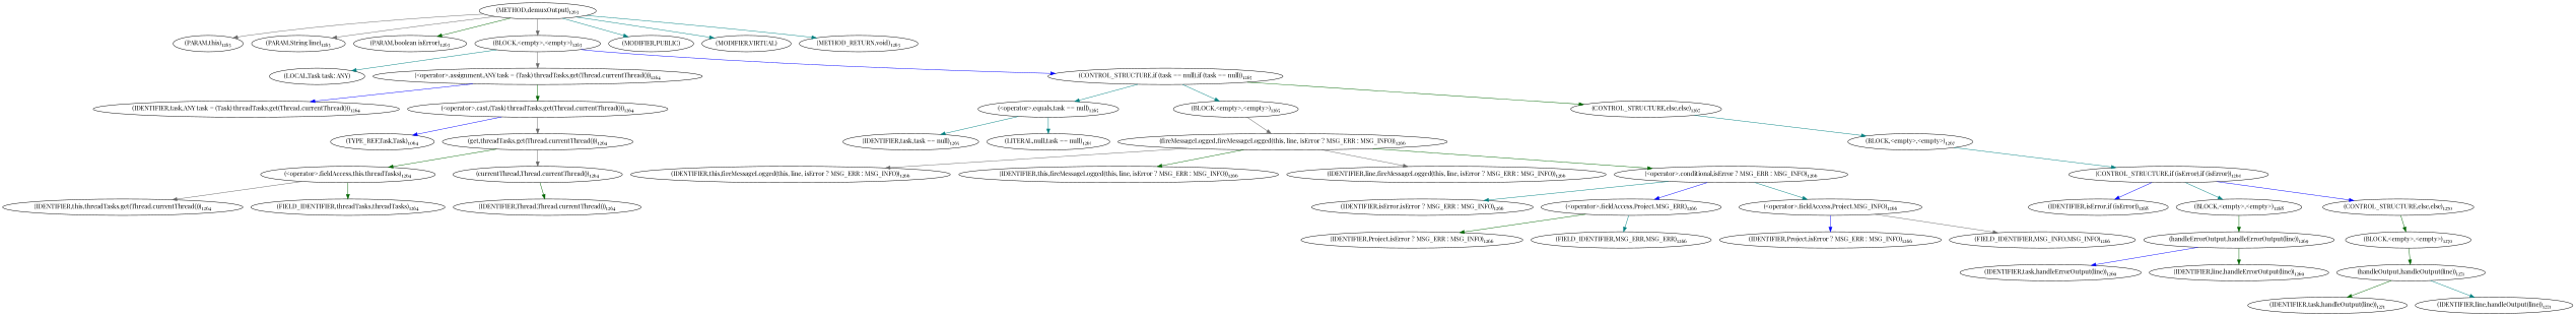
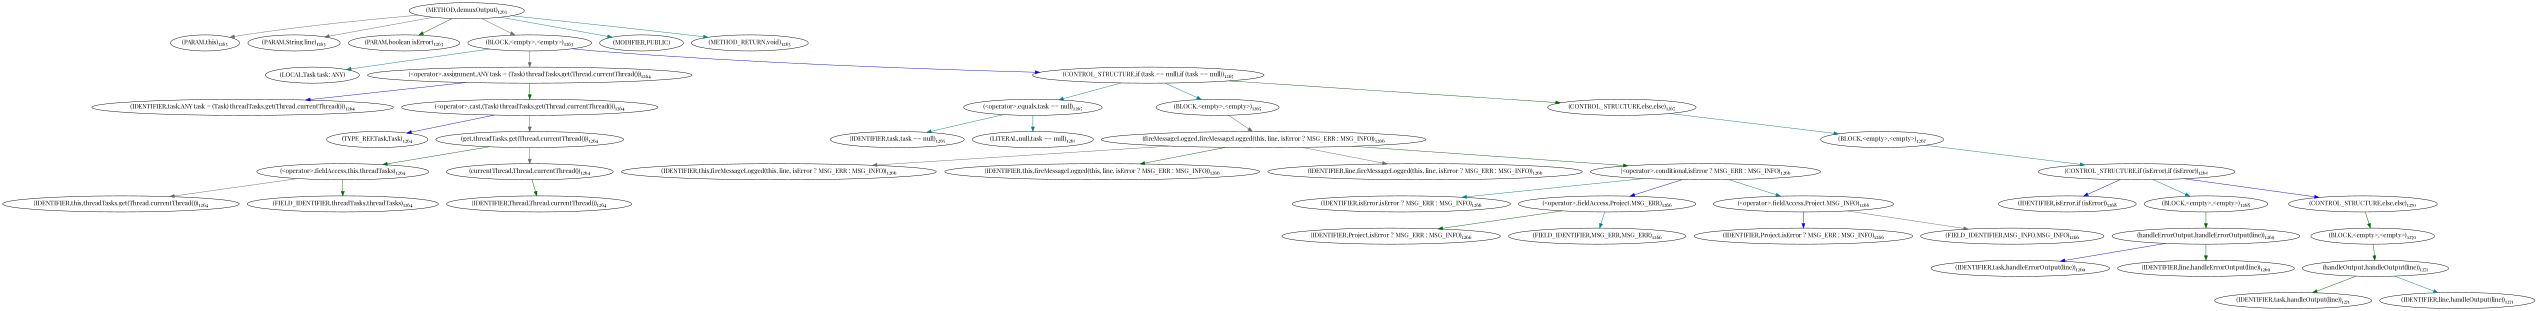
  digraph {
    fontname="Playfair Display"
    node [fontname="Playfair Display"]
    edge [color=teal fontname="Playfair Display"]
    n1 [label=<(METHOD,demuxOutput)<SUB>1263</SUB>>]
    n2 [label=<(PARAM,this)<SUB>1263</SUB>>]
    n3 [label=<(PARAM,String line)<SUB>1263</SUB>>]
    n4 [label=<(PARAM,boolean isError)<SUB>1263</SUB>>]
    n5 [label=<(BLOCK,&lt;empty&gt;,&lt;empty&gt;)<SUB>1263</SUB>>]
    n6 [label=<(MODIFIER,PUBLIC)>]
-   n7 [label=<(MODIFIER,VIRTUAL)>]
    n8 [label=<(METHOD_RETURN,void)<SUB>1263</SUB>>]
    n9 [label=<(LOCAL,Task task: ANY)>]
    n10 [label=<(&lt;operator&gt;.assignment,ANY task = (Task) threadTasks.get(Thread.currentThread()))<SUB>1264</SUB>>]
    n11 [label=<(CONTROL_STRUCTURE,if (task == null),if (task == null))<SUB>1265</SUB>>]
    n12 [label=<(IDENTIFIER,task,ANY task = (Task) threadTasks.get(Thread.currentThread()))<SUB>1264</SUB>>]
    n13 [label=<(&lt;operator&gt;.cast,(Task) threadTasks.get(Thread.currentThread()))<SUB>1264</SUB>>]
    n14 [label=<(&lt;operator&gt;.equals,task == null)<SUB>1265</SUB>>]
    n15 [label=<(BLOCK,&lt;empty&gt;,&lt;empty&gt;)<SUB>1265</SUB>>]
    n16 [label=<(CONTROL_STRUCTURE,else,else)<SUB>1267</SUB>>]
-   n17 [label=<(TYPE_REF,Task,Task)<SUB>1064</SUB>>]
+   n17 [label=<(TYPE_REF,Task,Task)<SUB>1264</SUB>>]
    n18 [label=<(get,threadTasks.get(Thread.currentThread()))<SUB>1264</SUB>>]
    n19 [label=<(&lt;operator&gt;.fieldAccess,this.threadTasks)<SUB>1264</SUB>>]
    n20 [label=<(currentThread,Thread.currentThread())<SUB>1264</SUB>>]
    n21 [label=<(IDENTIFIER,this,threadTasks.get(Thread.currentThread()))<SUB>1264</SUB>>]
    n22 [label=<(FIELD_IDENTIFIER,threadTasks,threadTasks)<SUB>1264</SUB>>]
    n23 [label=<(IDENTIFIER,Thread,Thread.currentThread())<SUB>1264</SUB>>]
    n24 [label=<(IDENTIFIER,task,task == null)<SUB>1265</SUB>>]
    n25 [label=<(LITERAL,null,task == null)<SUB>1265</SUB>>]
    n26 [label=<(fireMessageLogged,fireMessageLogged(this, line, isError ? MSG_ERR : MSG_INFO))<SUB>1266</SUB>>]
    n27 [label=<(BLOCK,&lt;empty&gt;,&lt;empty&gt;)<SUB>1267</SUB>>]
    n28 [label=<(IDENTIFIER,this,fireMessageLogged(this, line, isError ? MSG_ERR : MSG_INFO))<SUB>1266</SUB>>]
    n29 [label=<(IDENTIFIER,this,fireMessageLogged(this, line, isError ? MSG_ERR : MSG_INFO))<SUB>1266</SUB>>]
    n30 [label=<(IDENTIFIER,line,fireMessageLogged(this, line, isError ? MSG_ERR : MSG_INFO))<SUB>1266</SUB>>]
    n31 [label=<(&lt;operator&gt;.conditional,isError ? MSG_ERR : MSG_INFO)<SUB>1266</SUB>>]
    n32 [label=<(IDENTIFIER,isError,isError ? MSG_ERR : MSG_INFO)<SUB>1266</SUB>>]
    n33 [label=<(&lt;operator&gt;.fieldAccess,Project.MSG_ERR)<SUB>1266</SUB>>]
    n34 [label=<(&lt;operator&gt;.fieldAccess,Project.MSG_INFO)<SUB>1266</SUB>>]
    n35 [label=<(IDENTIFIER,Project,isError ? MSG_ERR : MSG_INFO)<SUB>1266</SUB>>]
    n36 [label=<(FIELD_IDENTIFIER,MSG_ERR,MSG_ERR)<SUB>1266</SUB>>]
    n37 [label=<(IDENTIFIER,Project,isError ? MSG_ERR : MSG_INFO)<SUB>1266</SUB>>]
    n38 [label=<(FIELD_IDENTIFIER,MSG_INFO,MSG_INFO)<SUB>1266</SUB>>]
    n39 [label=<(CONTROL_STRUCTURE,if (isError),if (isError))<SUB>1260</SUB>>]
    n40 [label=<(IDENTIFIER,isError,if (isError))<SUB>1268</SUB>>]
    n41 [label=<(BLOCK,&lt;empty&gt;,&lt;empty&gt;)<SUB>1268</SUB>>]
    n42 [label=<(CONTROL_STRUCTURE,else,else)<SUB>1270</SUB>>]
    n43 [label=<(handleErrorOutput,handleErrorOutput(line))<SUB>1269</SUB>>]
    n44 [label=<(BLOCK,&lt;empty&gt;,&lt;empty&gt;)<SUB>1270</SUB>>]
    n45 [label=<(IDENTIFIER,task,handleErrorOutput(line))<SUB>1269</SUB>>]
    n46 [label=<(IDENTIFIER,line,handleErrorOutput(line))<SUB>1269</SUB>>]
    n47 [label=<(handleOutput,handleOutput(line))<SUB>1271</SUB>>]
    n48 [label=<(IDENTIFIER,task,handleOutput(line))<SUB>1271</SUB>>]
    n49 [label=<(IDENTIFIER,line,handleOutput(line))<SUB>1271</SUB>>]
    n1 -> n2 [color=gray40]
    n1 -> n3 [color=gray40]
    n1 -> n4 [color=darkgreen]
    n1 -> n5 [color=gray40]
    n1 -> n6
-   n1 -> n7
    n1 -> n8
    n5 -> n9
    n5 -> n10 [color=gray40]
    n5 -> n11 [color=blue]
    n10 -> n12 [color=blue]
    n10 -> n13 [color=darkgreen]
    n11 -> n14
    n11 -> n15
    n11 -> n16 [color=darkgreen]
    n13 -> n17 [color=blue]
    n13 -> n18 [color=gray40]
    n14 -> n24
    n14 -> n25
    n15 -> n26 [color=gray40]
    n16 -> n27
    n18 -> n19 [color=darkgreen]
    n18 -> n20 [color=gray40]
    n19 -> n21 [color=gray40]
    n19 -> n22 [color=darkgreen]
    n20 -> n23 [color=darkgreen]
    n26 -> n28 [color=gray40]
    n26 -> n29 [color=darkgreen]
    n26 -> n30 [color=gray40]
    n26 -> n31 [color=darkgreen]
    n27 -> n39
    n31 -> n32
    n31 -> n33 [color=blue]
    n31 -> n34
    n33 -> n35 [color=darkgreen]
    n33 -> n36
    n34 -> n37 [color=blue]
    n34 -> n38 [color=gray40]
    n39 -> n40 [color=blue]
    n39 -> n41
    n39 -> n42 [color=blue]
    n41 -> n43 [color=darkgreen]
    n42 -> n44 [color=darkgreen]
    n43 -> n45 [color=blue]
    n43 -> n46 [color=darkgreen]
    n44 -> n47 [color=darkgreen]
    n47 -> n48 [color=darkgreen]
    n47 -> n49
  }
